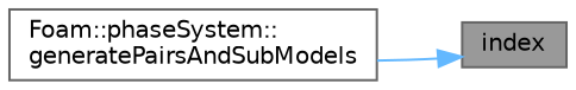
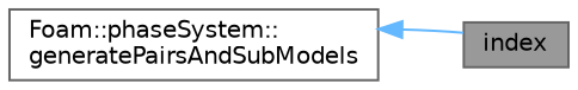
  digraph {
    rankdir=RL
    node [fontname=Helvetica fontsize=10 shape=box style=filled]
    n1 [color=gray40 fillcolor=grey60 fontcolor=black height=0.2 label=index width=0.4]
    n2 [color=grey40 fillcolor=white height=0.2 label="Foam::phaseSystem::\lgeneratePairsAndSubModels" width=0.4]
-   n1 -> n2 [color=steelblue1 dir=back fontname=Helvetica fontsize=10 labelfontname=Helvetica labelfontsize=10 style=solid]
+   n2 -> n1 [color=steelblue1 dir=back fontname=Helvetica fontsize=10 labelfontname=Helvetica labelfontsize=10 style=solid]
  }
